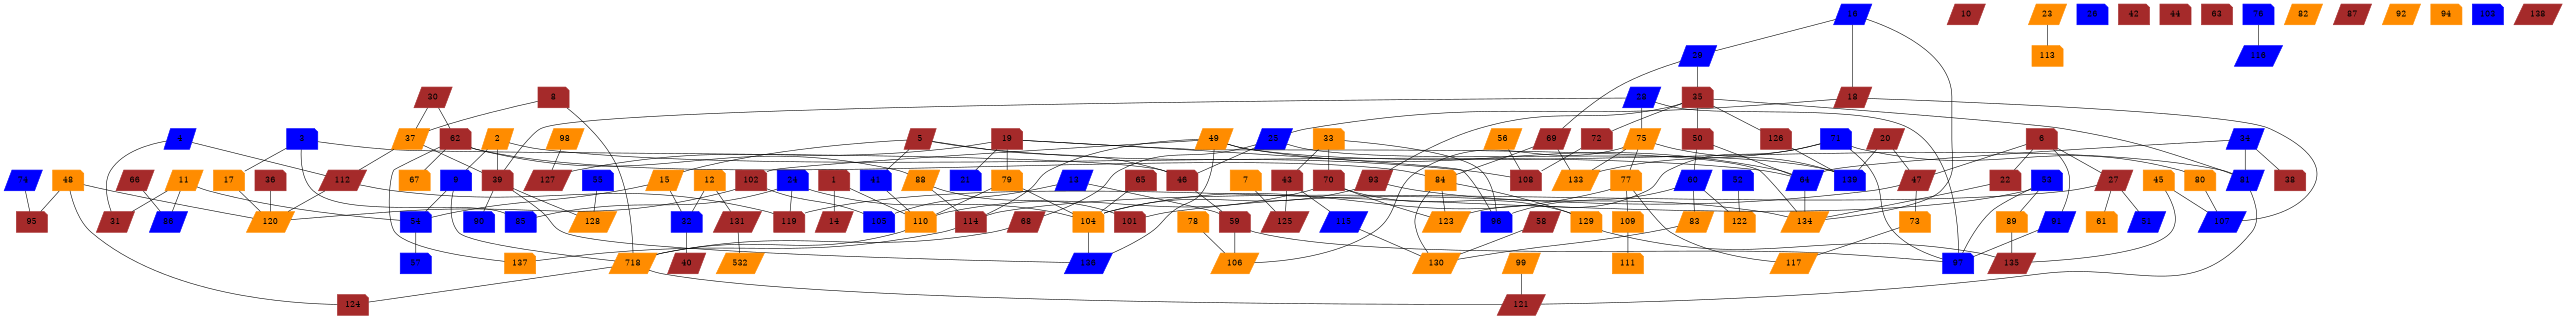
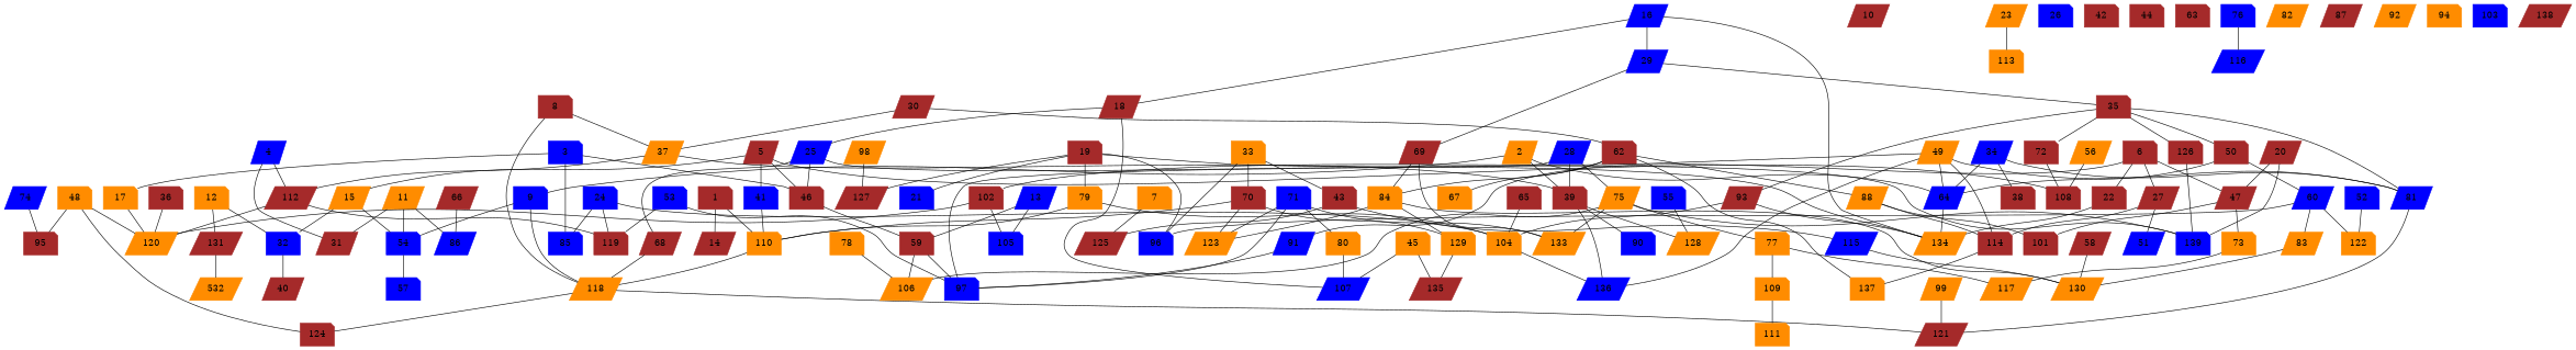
  graph {
    node [color=brown shape=note style=filled]
    14 [shape=parallelogram]
    1
    110 [color=darkorange]
-   118 [color=darkorange shape=parallelogram label=718]
+   118 [color=darkorange shape=parallelogram]
    2 [color=darkorange shape=parallelogram]
    9 [color=blue]
    39
    64 [color=blue shape=parallelogram]
    54 [color=blue]
    90 [color=blue]
    128 [color=darkorange shape=parallelogram]
    136 [color=blue shape=parallelogram]
    134 [color=darkorange shape=parallelogram]
    3 [color=blue]
    17 [color=darkorange]
    46
    85 [color=blue]
    120 [color=darkorange shape=parallelogram]
    59
    4 [color=blue shape=parallelogram]
    31 [shape=parallelogram]
    112 [shape=parallelogram]
    119
    5 [shape=parallelogram]
    15 [color=darkorange shape=parallelogram]
    41 [color=blue]
    108
    32 [color=blue]
    6
    22
    27 [shape=parallelogram]
    47 [shape=parallelogram]
    91 [color=blue shape=parallelogram]
    51 [color=blue shape=parallelogram]
-   61 [color=darkorange]
    114
    73 [color=darkorange]
    101
    97 [color=blue]
    7 [color=darkorange]
    125 [shape=parallelogram]
    37 [color=darkorange shape=parallelogram]
    8
    124
    121 [shape=parallelogram]
    57 [color=blue]
    10 [shape=parallelogram]
    11 [color=darkorange shape=parallelogram]
    86 [color=blue shape=parallelogram]
    12 [color=darkorange]
    131 [shape=parallelogram]
    40 [shape=parallelogram]
    n53 [color=darkorange label=532 shape=parallelogram]
    13 [color=blue shape=parallelogram]
    105 [color=blue]
    106 [color=darkorange shape=parallelogram]
    16 [color=blue shape=parallelogram]
    18 [shape=parallelogram]
    29 [color=blue shape=parallelogram]
    25 [color=blue shape=parallelogram]
    107 [color=blue shape=parallelogram]
    35
    69 [shape=parallelogram]
    139 [color=blue]
    68 [shape=parallelogram]
    19
    21 [color=blue]
    79 [color=darkorange]
    96 [color=blue]
    127 [shape=parallelogram]
    104 [color=darkorange]
    20 [shape=parallelogram]
    23 [color=darkorange shape=parallelogram]
    113 [color=darkorange]
    24 [color=blue]
    26 [color=blue]
    137 [color=darkorange]
    28 [color=blue shape=parallelogram]
    75 [color=darkorange shape=parallelogram]
    133 [color=darkorange shape=parallelogram]
    77 [color=darkorange]
    81 [color=blue shape=parallelogram]
    50
    72
    93 [shape=parallelogram]
    126
    84 [color=darkorange]
    30 [shape=parallelogram]
    62
    67 [color=darkorange]
    88 [color=darkorange shape=parallelogram]
    33 [color=darkorange]
    43
    70
    115 [color=blue shape=parallelogram]
    123 [color=darkorange shape=parallelogram]
    129 [color=darkorange]
    34 [color=blue shape=parallelogram]
    38
    60 [color=blue shape=parallelogram]
    36
    42
    130 [color=darkorange shape=parallelogram]
    44
    45 [color=darkorange]
    135 [shape=parallelogram]
    117 [color=darkorange shape=parallelogram]
    48 [color=darkorange]
    95
    49 [color=darkorange shape=parallelogram]
    102
    122 [color=darkorange]
    83 [color=darkorange shape=parallelogram]
    52 [color=blue]
    53 [color=blue]
-   89 [color=darkorange]
    55 [color=blue]
    56 [color=darkorange shape=parallelogram]
    58 [shape=parallelogram]
    63
    65
    66 [shape=parallelogram]
    71 [color=blue]
    80 [color=darkorange]
    74 [color=blue shape=parallelogram]
    109 [color=darkorange]
    76 [color=blue]
    116 [color=blue shape=parallelogram]
    111 [color=darkorange]
    78 [color=darkorange]
    98 [color=darkorange shape=parallelogram]
    82 [color=darkorange shape=parallelogram]
    87 [shape=parallelogram]
    92 [color=darkorange shape=parallelogram]
    94 [color=darkorange]
    99 [color=darkorange shape=parallelogram]
    103 [color=blue]
    138 [shape=parallelogram]
    1 -- 14
    1 -- 110
    110 -- 118
    118 -- 124
    118 -- 121
    2 -- 9
    2 -- 39
    2 -- 64
    9 -- 118
    9 -- 54
    39 -- 90
    39 -- 128
    39 -- 136
    64 -- 134
    54 -- 57
    3 -- 17
    3 -- 46
    3 -- 85
    17 -- 120
    46 -- 59
    59 -- 97
    59 -- 106
    4 -- 31
    4 -- 112
    112 -- 120
    112 -- 119
    5 -- 46
    5 -- 15
    5 -- 41
    5 -- 108
    15 -- 54
    15 -- 32
    41 -- 110
    32 -- 40
    6 -- 22
    6 -- 27
    6 -- 47
    6 -- 91
    22 -- 134
    27 -- 51
-   27 -- 61
    27 -- 114
    47 -- 73
    47 -- 101
    91 -- 97
    114 -- 137
    73 -- 117
    7 -- 125
    37 -- 39
    37 -- 112
    8 -- 118
    8 -- 37
    11 -- 54
    11 -- 31
    11 -- 86
    12 -- 32
    12 -- 131
    131 -- n53
    13 -- 59
    13 -- 105
    16 -- 134
    16 -- 18
    16 -- 29
    18 -- 25
    18 -- 107
    29 -- 35
    29 -- 69
    25 -- 46
    25 -- 139
    25 -- 68
    35 -- 81
    35 -- 50
    35 -- 72
    35 -- 93
    35 -- 126
    69 -- 133
    69 -- 84
    68 -- 118
    19 -- 134
    19 -- 21
    19 -- 79
    19 -- 96
    19 -- 127
    79 -- 110
    79 -- 104
    104 -- 136
    20 -- 47
    20 -- 139
    23 -- 113
    24 -- 85
    24 -- 119
    24 -- 104
    28 -- 39
    28 -- 97
    28 -- 75
    75 -- 106
    75 -- 139
    75 -- 133
    75 -- 77
-   77 -- 104
    77 -- 117
    77 -- 109
    81 -- 121
    50 -- 64
    50 -- 60
    72 -- 108
    93 -- 134
    93 -- 104
    126 -- 139
    84 -- 123
    84 -- 129
    84 -- 130
    30 -- 37
    30 -- 62
    62 -- 137
    62 -- 84
    62 -- 67
    62 -- 88
    88 -- 114
    88 -- 101
    33 -- 96
    33 -- 43
    33 -- 70
    43 -- 125
    43 -- 115
    70 -- 110
    70 -- 123
    70 -- 129
    115 -- 130
    129 -- 135
    34 -- 64
    34 -- 81
    34 -- 38
    60 -- 96
    60 -- 122
    60 -- 83
    36 -- 120
    45 -- 107
    45 -- 135
    48 -- 120
    48 -- 124
    48 -- 95
    49 -- 64
    49 -- 136
    49 -- 114
    49 -- 81
    49 -- 102
    102 -- 120
    102 -- 105
    83 -- 130
    52 -- 122
    53 -- 119
    53 -- 97
-   53 -- 89
-   89 -- 135
    55 -- 128
    56 -- 108
    58 -- 130
    65 -- 104
    66 -- 86
    71 -- 97
    71 -- 133
    71 -- 123
    71 -- 80
    80 -- 107
    74 -- 95
    109 -- 111
    76 -- 116
    78 -- 106
    98 -- 127
    99 -- 121
  }
